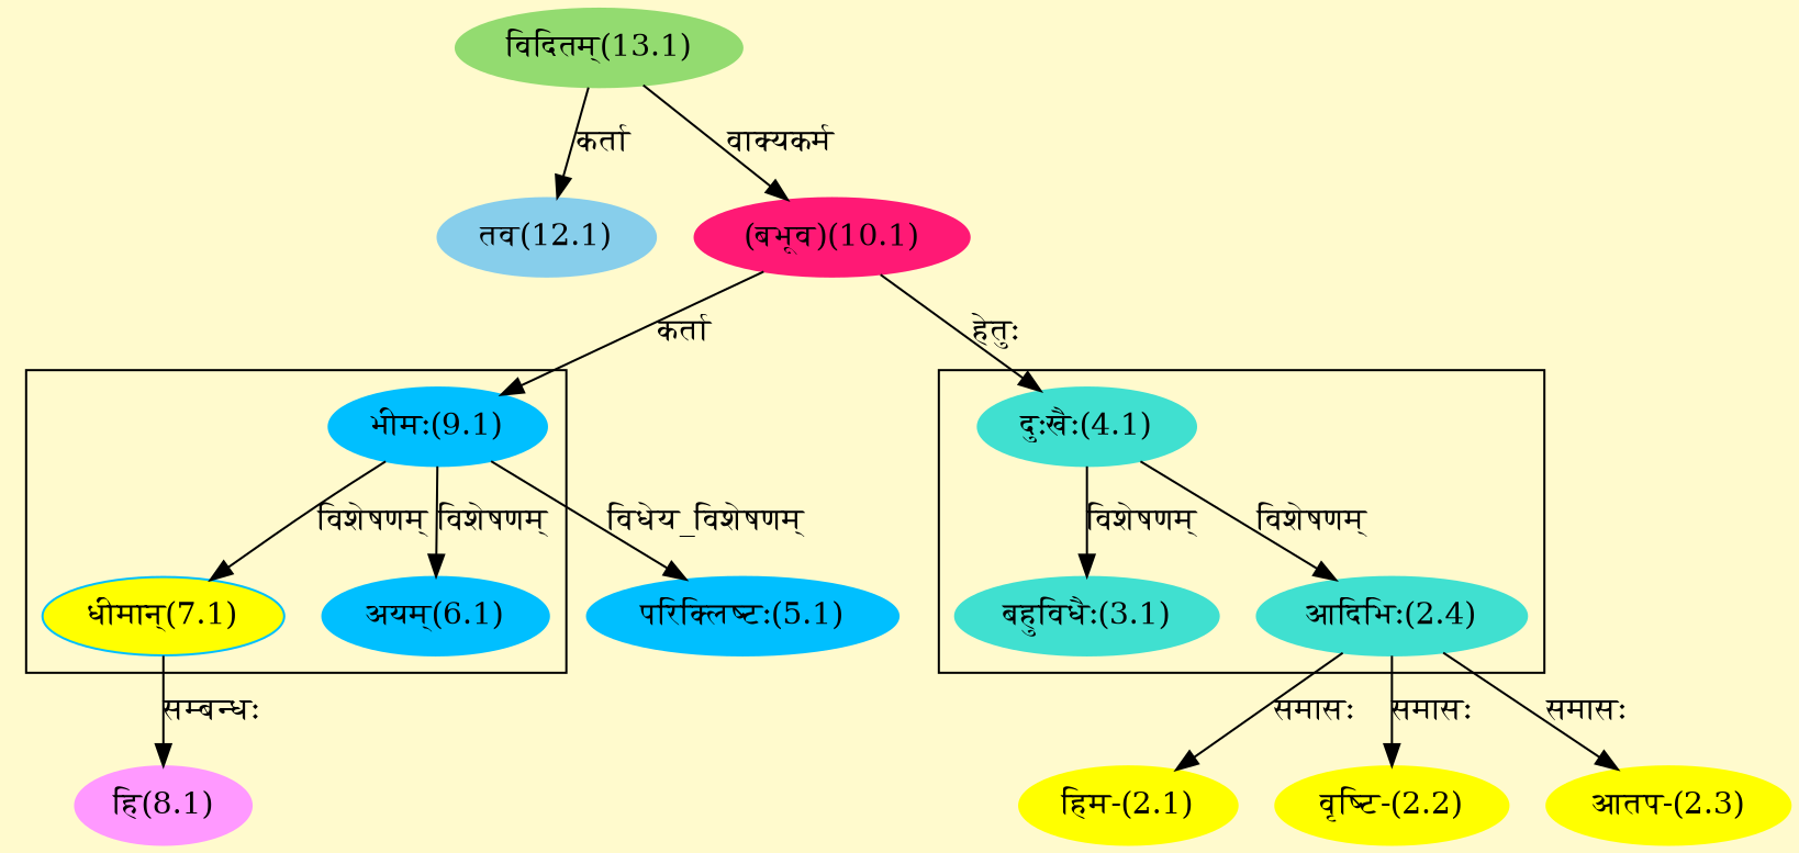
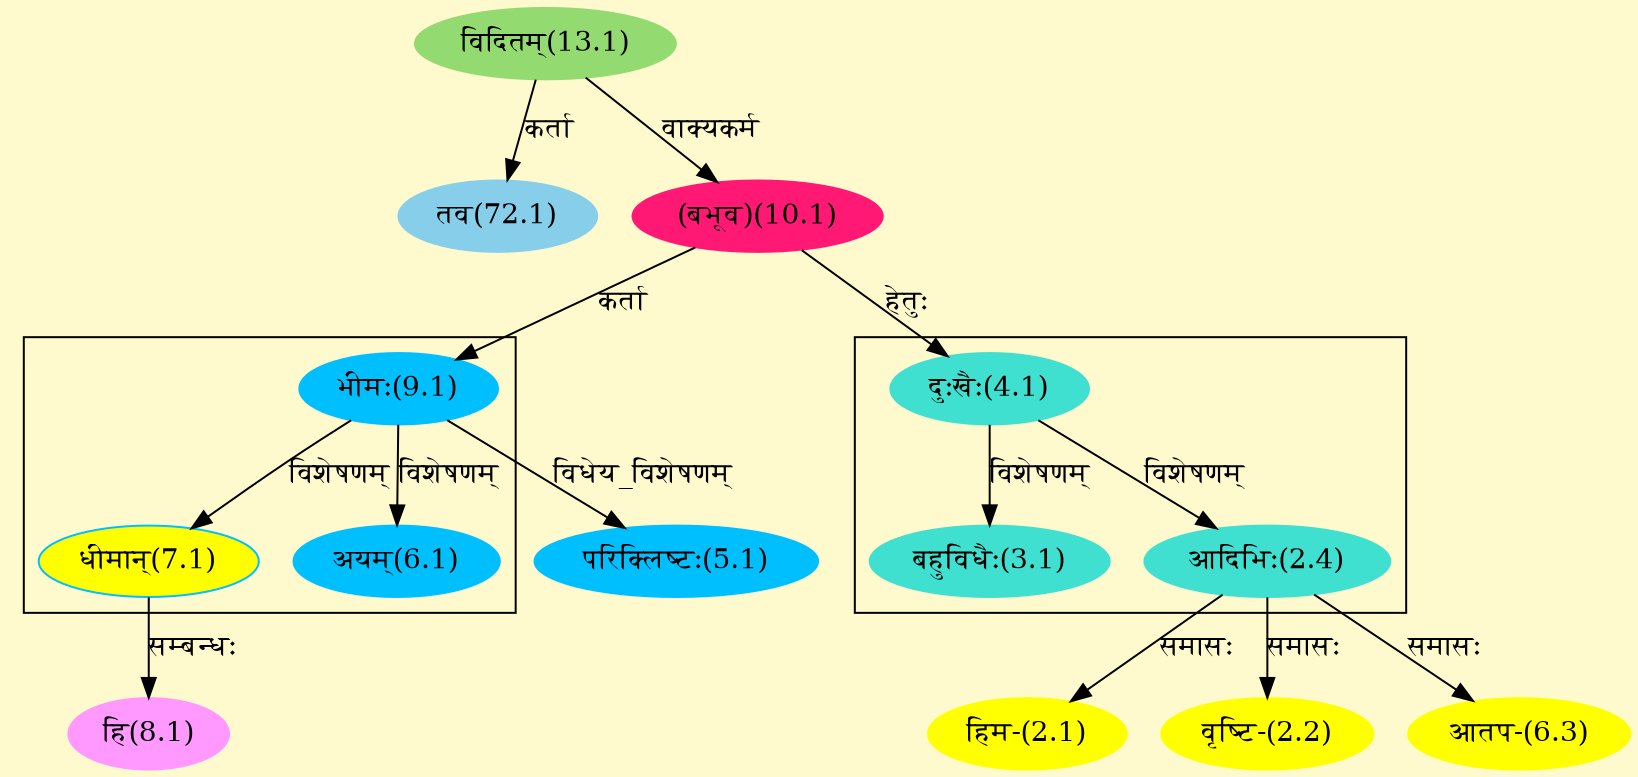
  digraph {
    bgcolor=lemonchiffon1
    compound=true
    rankdir=BT
    node [color="#00BFFF" style=filled]
    edge [dir=back]
    n1 [color="#40E0D0" label="आदिभिः(2.4)"]
    n2 [color="#40E0D0" label="दुःखैः(4.1)"]
    n3 [color="#40E0D0" label="बहुविधैः(3.1)"]
    n4 [label="अयम्(6.1)"]
    n5 [label="भीमः(9.1)"]
    n6 [fillcolor="#FFFF00" label="धीमान्(7.1)"]
    n7 [color="#FF1975" label="(बभूव)(10.1)"]
    n8 [color="#93DB70" label="विदितम्(13.1)"]
    n9 [color="#FFFF00" label="हिम-(2.1)"]
    n10 [color="#FFFF00" label="वृष्टि-(2.2)"]
-   n11 [color="#FFFF00" label="आतप-(2.3)"]
+   n11 [color="#FFFF00" label="आतप-(6.3)"]
    n12 [label="परिक्लिष्टः(5.1)"]
    n13 [color="#FF99FF" label="हि(8.1)"]
-   n14 [color="#87CEEB" label="तव(12.1)"]
+   n14 [color="#87CEEB" label="तव(72.1)"]
    subgraph cluster_1 {
      n1
      n2
      n3
    }
    subgraph cluster_2 {
      n4
      n5
      n6
    }
    n1 -> n2 [label="विशेषणम्"]
    n2 -> n7 [label="हेतुः"]
    n3 -> n2 [label="विशेषणम्"]
    n4 -> n5 [label="विशेषणम्"]
    n5 -> n7 [label="कर्ता"]
    n6 -> n5 [label="विशेषणम्"]
    n7 -> n8 [label="वाक्यकर्म"]
    n9 -> n1 [label="समासः"]
    n10 -> n1 [label="समासः"]
    n11 -> n1 [label="समासः"]
    n12 -> n5 [label="विधेय_विशेषणम्"]
    n13 -> n6 [label="सम्बन्धः"]
    n14 -> n8 [label="कर्ता"]
  }
